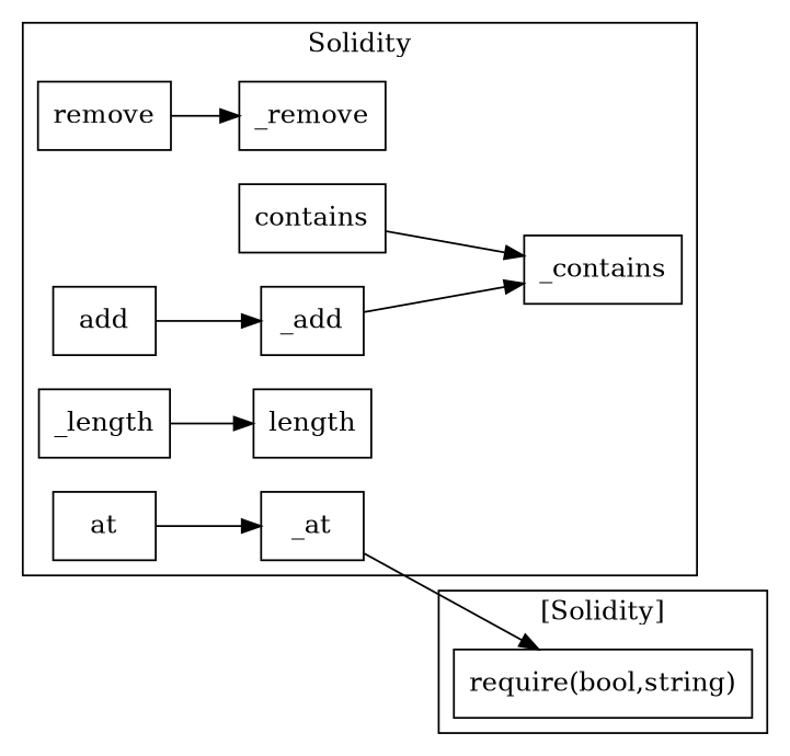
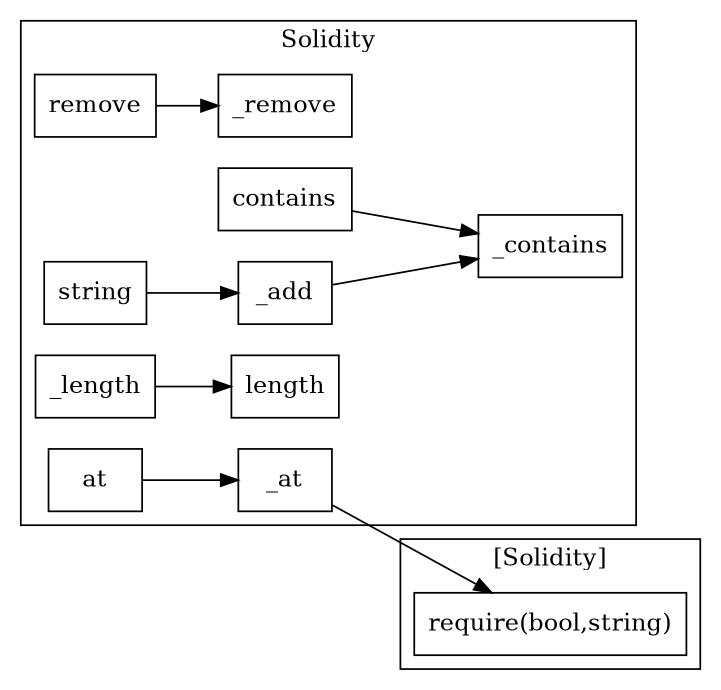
  strict digraph {
    rankdir=LR
    node [shape=box]
    n1 [label=remove]
    n2 [label=_remove]
    n3 [label=at]
    n4 [label=_at]
-   n5 [label=add]
+   n5 [label=string]
    n6 [label=_add]
    n7 [label=_length]
    n8 [label=contains]
    n9 [label=_contains]
    n10 [label=length]
    "require(bool,string)"
    subgraph cluster_1 {
      label=Solidity
      n1
      n2
      n3
      n4
      n5
      n6
      n7
      n8
      n9
      n10
    }
    subgraph cluster_2 {
      label="[Solidity]"
      "require(bool,string)"
    }
    n1 -> n2
    n3 -> n4
    n4 -> "require(bool,string)"
    n5 -> n6
    n6 -> n9
    n7 -> n10
    n8 -> n9
  }
